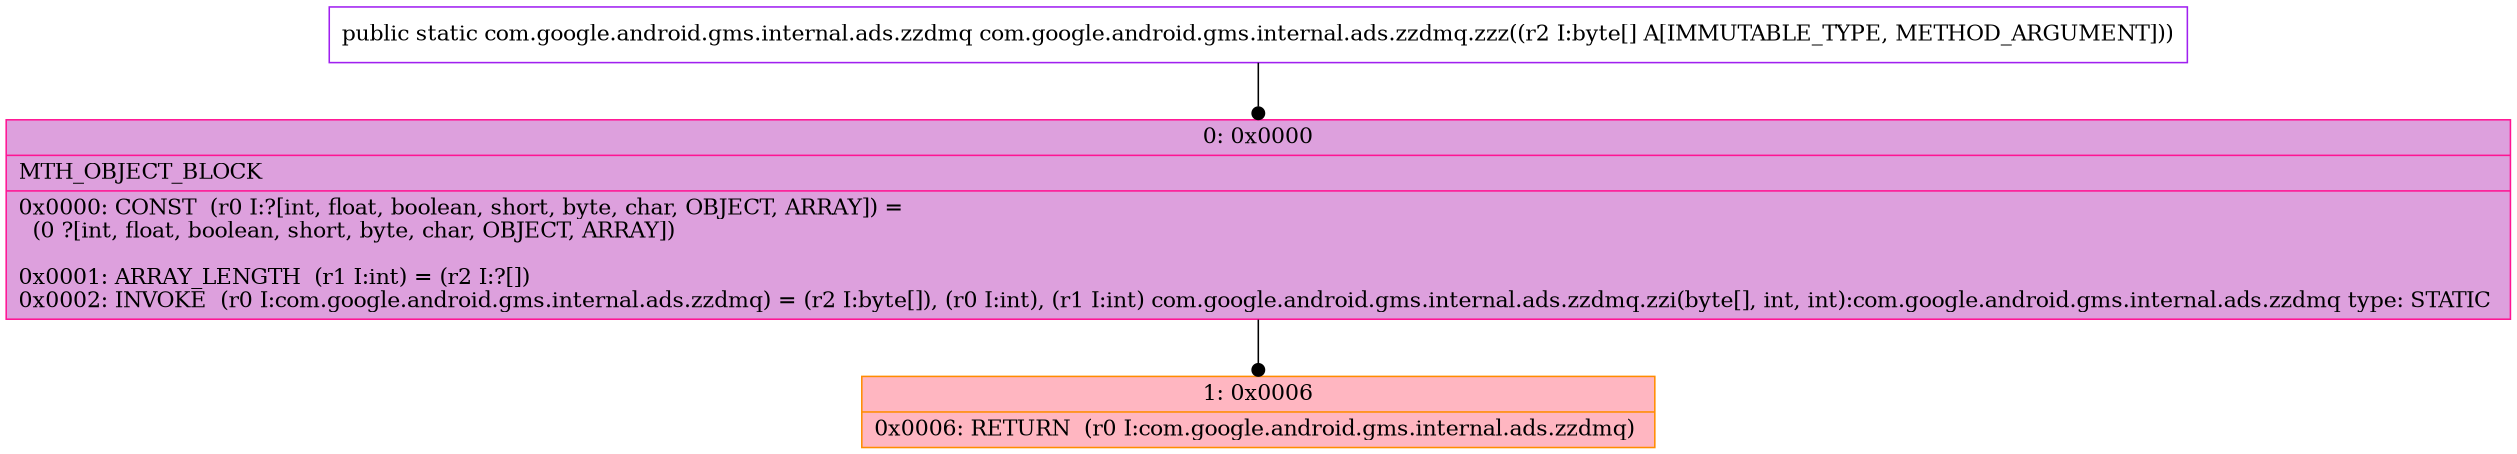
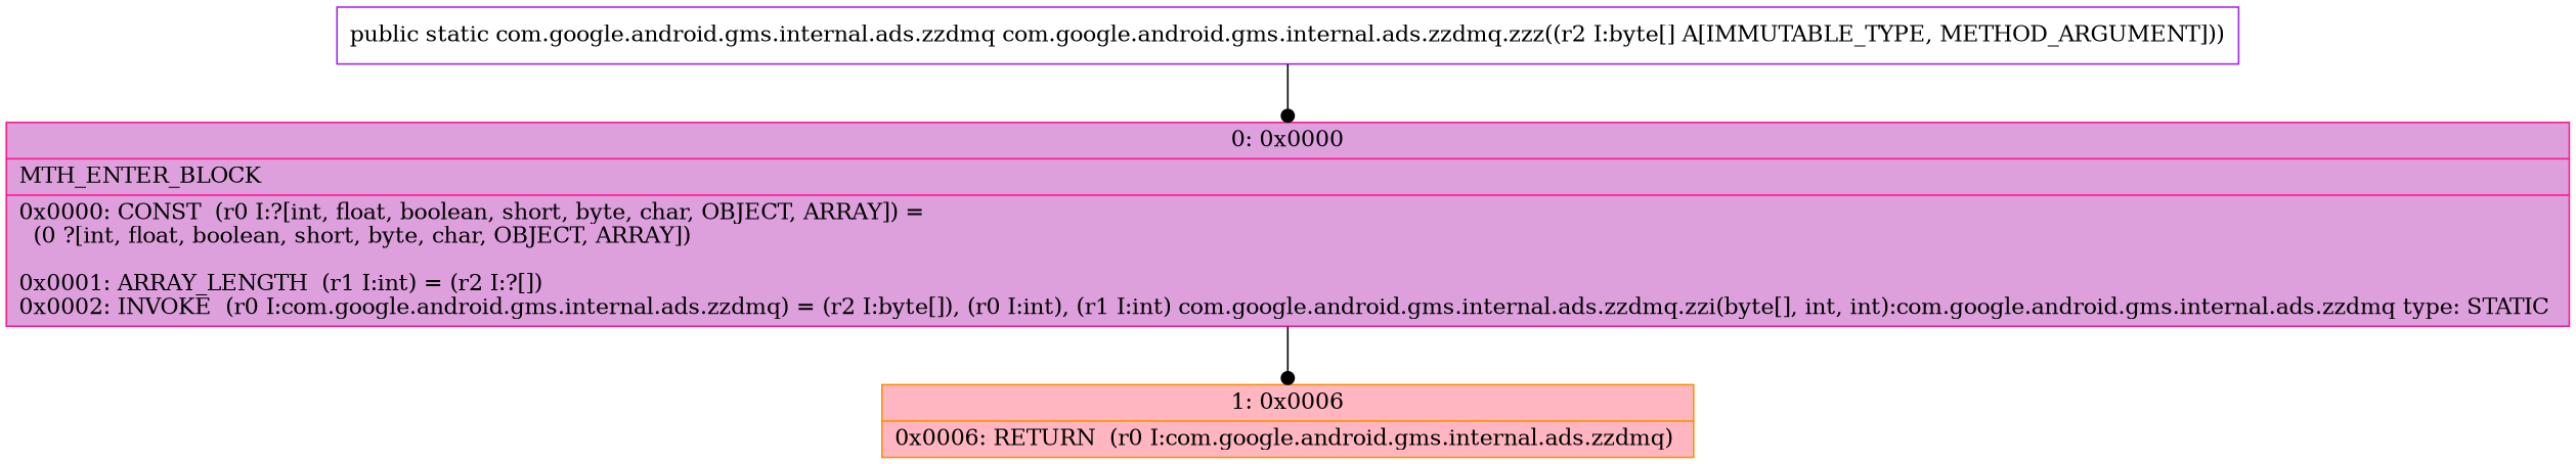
  digraph {
    node [shape=record style=filled]
    edge [arrowhead=dot]
-   n1 [label="{0\:\ 0x0000|MTH_OBJECT_BLOCK\l|0x0000: CONST  (r0 I:?[int, float, boolean, short, byte, char, OBJECT, ARRAY]) = \l  (0 ?[int, float, boolean, short, byte, char, OBJECT, ARRAY])\l \l0x0001: ARRAY_LENGTH  (r1 I:int) = (r2 I:?[]) \l0x0002: INVOKE  (r0 I:com.google.android.gms.internal.ads.zzdmq) = (r2 I:byte[]), (r0 I:int), (r1 I:int) com.google.android.gms.internal.ads.zzdmq.zzi(byte[], int, int):com.google.android.gms.internal.ads.zzdmq type: STATIC \l}" fillcolor=plum color=deeppink]
+   n1 [label="{0\:\ 0x0000|MTH_ENTER_BLOCK\l|0x0000: CONST  (r0 I:?[int, float, boolean, short, byte, char, OBJECT, ARRAY]) = \l  (0 ?[int, float, boolean, short, byte, char, OBJECT, ARRAY])\l \l0x0001: ARRAY_LENGTH  (r1 I:int) = (r2 I:?[]) \l0x0002: INVOKE  (r0 I:com.google.android.gms.internal.ads.zzdmq) = (r2 I:byte[]), (r0 I:int), (r1 I:int) com.google.android.gms.internal.ads.zzdmq.zzi(byte[], int, int):com.google.android.gms.internal.ads.zzdmq type: STATIC \l}" fillcolor=plum color=deeppink]
    n2 [label="{1\:\ 0x0006|0x0006: RETURN  (r0 I:com.google.android.gms.internal.ads.zzdmq) \l}" fillcolor=lightpink color=darkorange]
    n3 [label="{public static com.google.android.gms.internal.ads.zzdmq com.google.android.gms.internal.ads.zzdmq.zzz((r2 I:byte[] A[IMMUTABLE_TYPE, METHOD_ARGUMENT])) }" fillcolor=white color=purple]
    n1 -> n2
    n3 -> n1
  }
